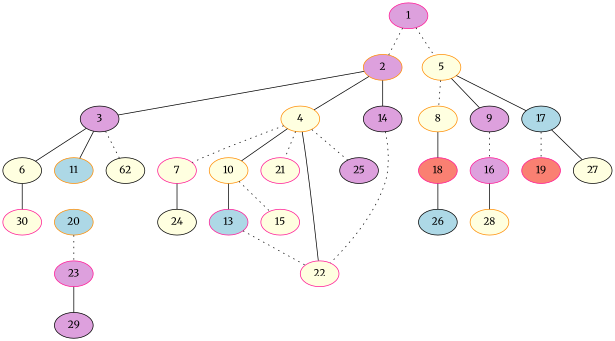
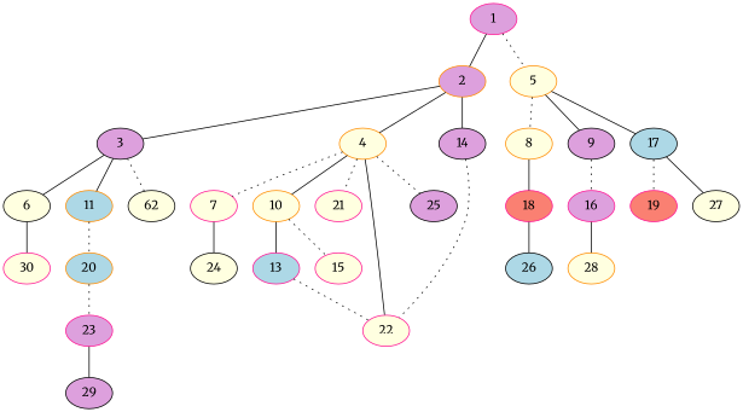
  graph {
    fontname=Merriweather
    node [color=deeppink fillcolor=lightyellow fontname=Merriweather style=filled]
    edge [fontname=Merriweather style=solid]
    1 [fillcolor=plum]
    2 [color=darkorange fillcolor=plum]
    5 [color=darkorange]
    3 [color=black fillcolor=plum]
    4 [color=darkorange]
    14 [color=black fillcolor=plum]
    8 [color=darkorange]
    9 [color=black fillcolor=plum]
    17 [color=black fillcolor=lightblue]
    6 [color=black]
    11 [color=darkorange fillcolor=lightblue]
    n12 [color=black label=62]
    7
    10 [color=darkorange]
    21
    22
    25 [color=black fillcolor=plum]
    18 [fillcolor=salmon]
    16 [fillcolor=plum]
    19 [fillcolor=salmon]
    27 [color=black]
    30
    20 [color=darkorange fillcolor=lightblue]
    24 [color=black]
    13 [fillcolor=lightblue]
    15
    23 [fillcolor=plum]
    26 [color=black fillcolor=lightblue]
    28 [color=darkorange]
    29 [color=black fillcolor=plum]
-   1 -- 2 [style=dotted]
+   1 -- 2
    1 -- 5 [style=dotted]
    2 -- 3
    2 -- 4
    2 -- 14
    5 -- 8 [style=dotted]
    5 -- 9
    5 -- 17
    3 -- 6
    3 -- 11
    3 -- n12 [style=dotted]
    4 -- 7 [style=dotted]
    4 -- 10
    4 -- 21 [style=dotted]
    4 -- 22
    4 -- 25 [style=dotted]
    14 -- 22 [style=dotted]
    8 -- 18
    9 -- 16 [style=dotted]
    17 -- 19 [style=dotted]
    17 -- 27
    6 -- 30
+   11 -- 20 [style=dotted]
    7 -- 24
    10 -- 13
    10 -- 15 [style=dotted]
    18 -- 26
    16 -- 28
    20 -- 23 [style=dotted]
    13 -- 22 [style=dotted]
    23 -- 29
  }
